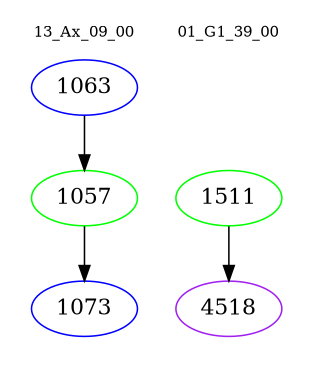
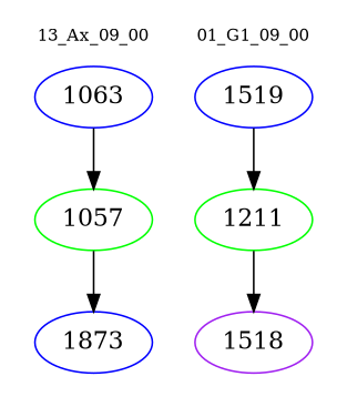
  digraph {
    node [color=blue]
    edge [color=black]
    n1 [label=1063]
    n2 [color=green label=1057]
-   n3 [label=1073]
-   n5 [color=green label=1511]
-   n6 [color=purple label=4518]
+   n3 [label=1873]
+   n4 [label=1519]
+   n5 [color=green label=1211]
+   n6 [color=purple label=1518]
    subgraph cluster_1 {
      color=white
      fontsize=10
      label="13_Ax_09_00"
      n1
      n2
      n3
    }
    subgraph cluster_2 {
      color=white
      fontsize=10
-     label="01_G1_39_00"
+     label="01_G1_09_00"
+     n4
      n5
      n6
    }
    n1 -> n2
    n2 -> n3
+   n4 -> n5
    n5 -> n6
  }
